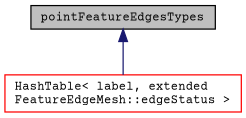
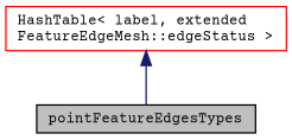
  digraph {
    fontname="Courier Prime"
    node [fontname="Courier Prime" fontsize=10 shape=record]
    n1 [color=black fillcolor=grey75 fontcolor=black height=0.2 label=pointFeatureEdgesTypes style=filled width=0.4]
    n2 [color=red height=0.2 label="HashTable\< label, extended\lFeatureEdgeMesh::edgeStatus \>" width=0.4]
-   n1 -> n2 [color=midnightblue dir=back fontname="Courier Prime" fontsize=10 labelfontname=Helvetica labelfontsize=10 style=solid]
+   n2 -> n1 [color=midnightblue dir=back fontname="Courier Prime" fontsize=10 labelfontname=Helvetica labelfontsize=10 style=solid]
  }
